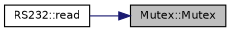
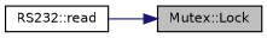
  digraph {
    rankdir=RL
    node [color=black fontname=Helvetica fontsize=10 shape=record style=filled]
-   n1 [fillcolor=grey75 fontcolor=black height=0.2 label="Mutex::Mutex" width=0.4]
+   n1 [fillcolor=grey75 fontcolor=black height=0.2 label="Mutex::Lock" width=0.4]
    n2 [fillcolor=white height=0.2 label="RS232::read" width=0.4]
    n1 -> n2 [color=midnightblue dir=back fontname=Helvetica fontsize=10 labelfontname=Helvetica labelfontsize=10 style=solid]
  }
